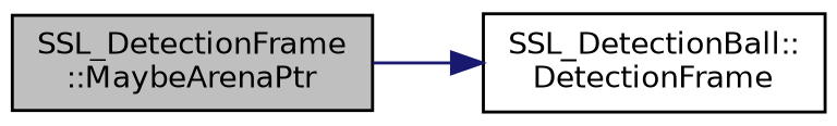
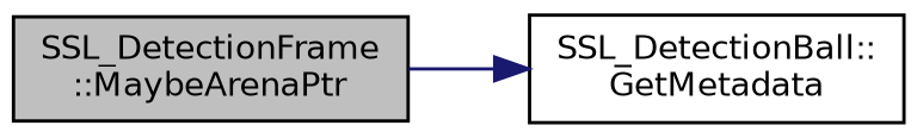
  digraph {
    rankdir=LR
    node [color=black fontname=Helvetica fontsize=10 shape=record style=filled]
    n1 [fillcolor=grey75 fontcolor=black height=0.2 label="SSL_DetectionFrame\l::MaybeArenaPtr" width=0.4]
-   n2 [fillcolor=white height=0.2 label="SSL_DetectionBall::\lDetectionFrame" width=0.4]
+   n2 [fillcolor=white height=0.2 label="SSL_DetectionBall::\lGetMetadata" width=0.4]
    n1 -> n2 [color=midnightblue fontname=Helvetica fontsize=10 labelfontname=Helvetica labelfontsize=10 style=solid]
  }
